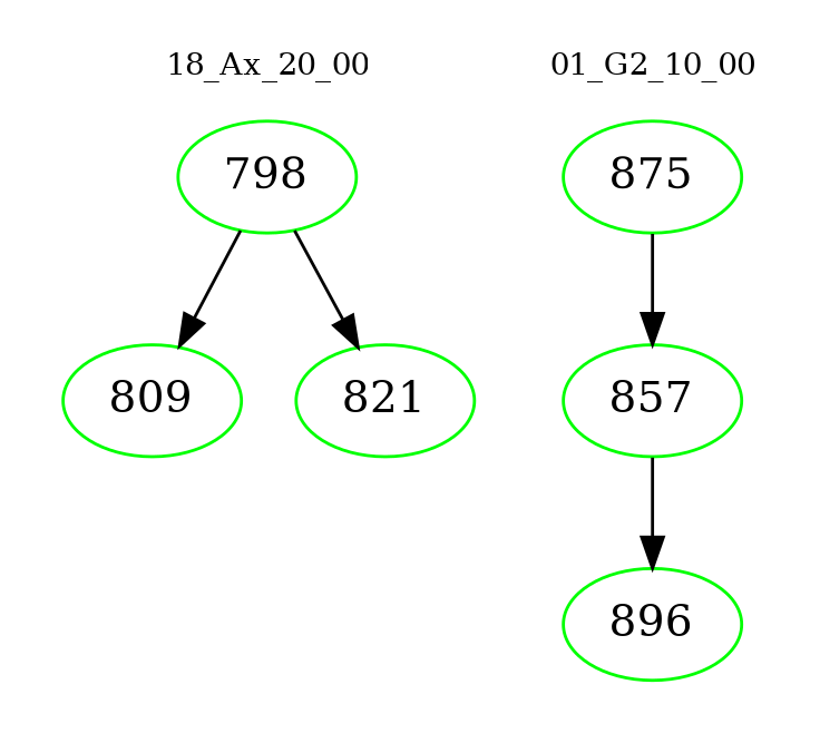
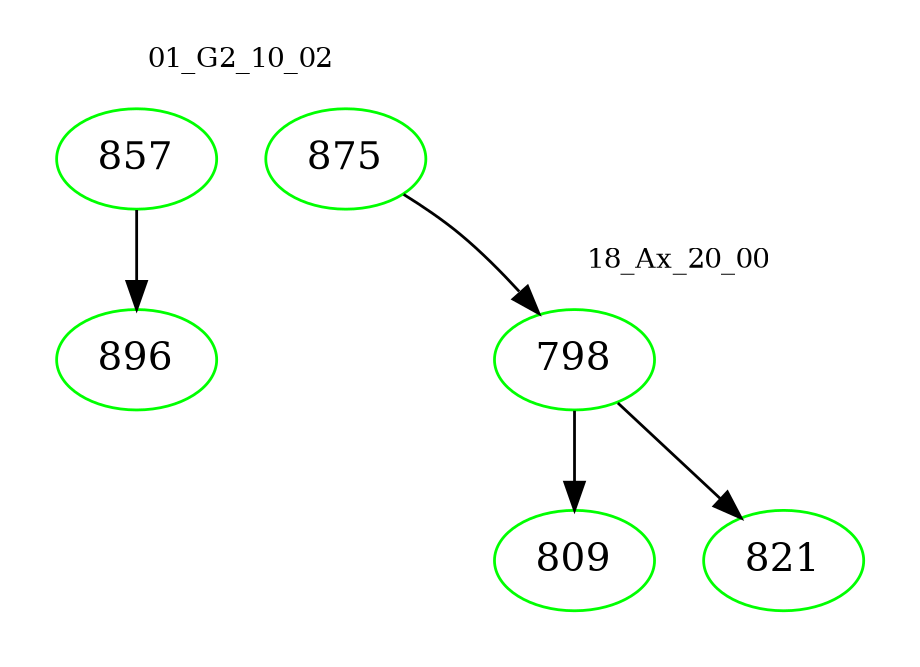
  digraph {
    node [color=green]
    edge [color=black]
    n1 [label=798]
    n2 [label=809]
    n3 [label=821]
    n4 [label=875]
    n5 [label=857]
    n6 [label=896]
    subgraph cluster_1 {
      color=white
      fontsize=10
      label="18_Ax_20_00"
      n1
      n2
      n3
    }
    subgraph cluster_2 {
      color=white
      fontsize=10
-     label="01_G2_10_00"
+     label="01_G2_10_02"
      n4
      n5
      n6
    }
    n1 -> n2
    n1 -> n3
-   n4 -> n5
+   n4 -> n1
    n5 -> n6
  }
